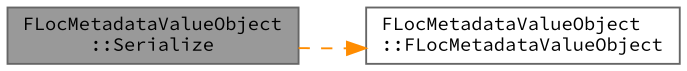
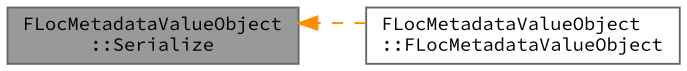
  digraph {
    rankdir=LR
    fontname="Source Code Pro"
    node [fontname="Source Code Pro" fontsize=10 shape=box style=filled]
    n1 [color=gray40 fillcolor=grey60 fontcolor=black height=0.2 label="FLocMetadataValueObject\l::Serialize" width=0.4]
    n2 [color=grey40 fillcolor=white height=0.2 label="FLocMetadataValueObject\l::FLocMetadataValueObject" width=0.4]
-   n1 -> n2 [color=darkorange fontname="Source Code Pro" fontsize=10 labelfontname=Helvetica labelfontsize=10 style=dashed]
+   n2 -> n1 [color=darkorange fontname="Source Code Pro" fontsize=10 labelfontname=Helvetica labelfontsize=10 style=dashed]
  }
